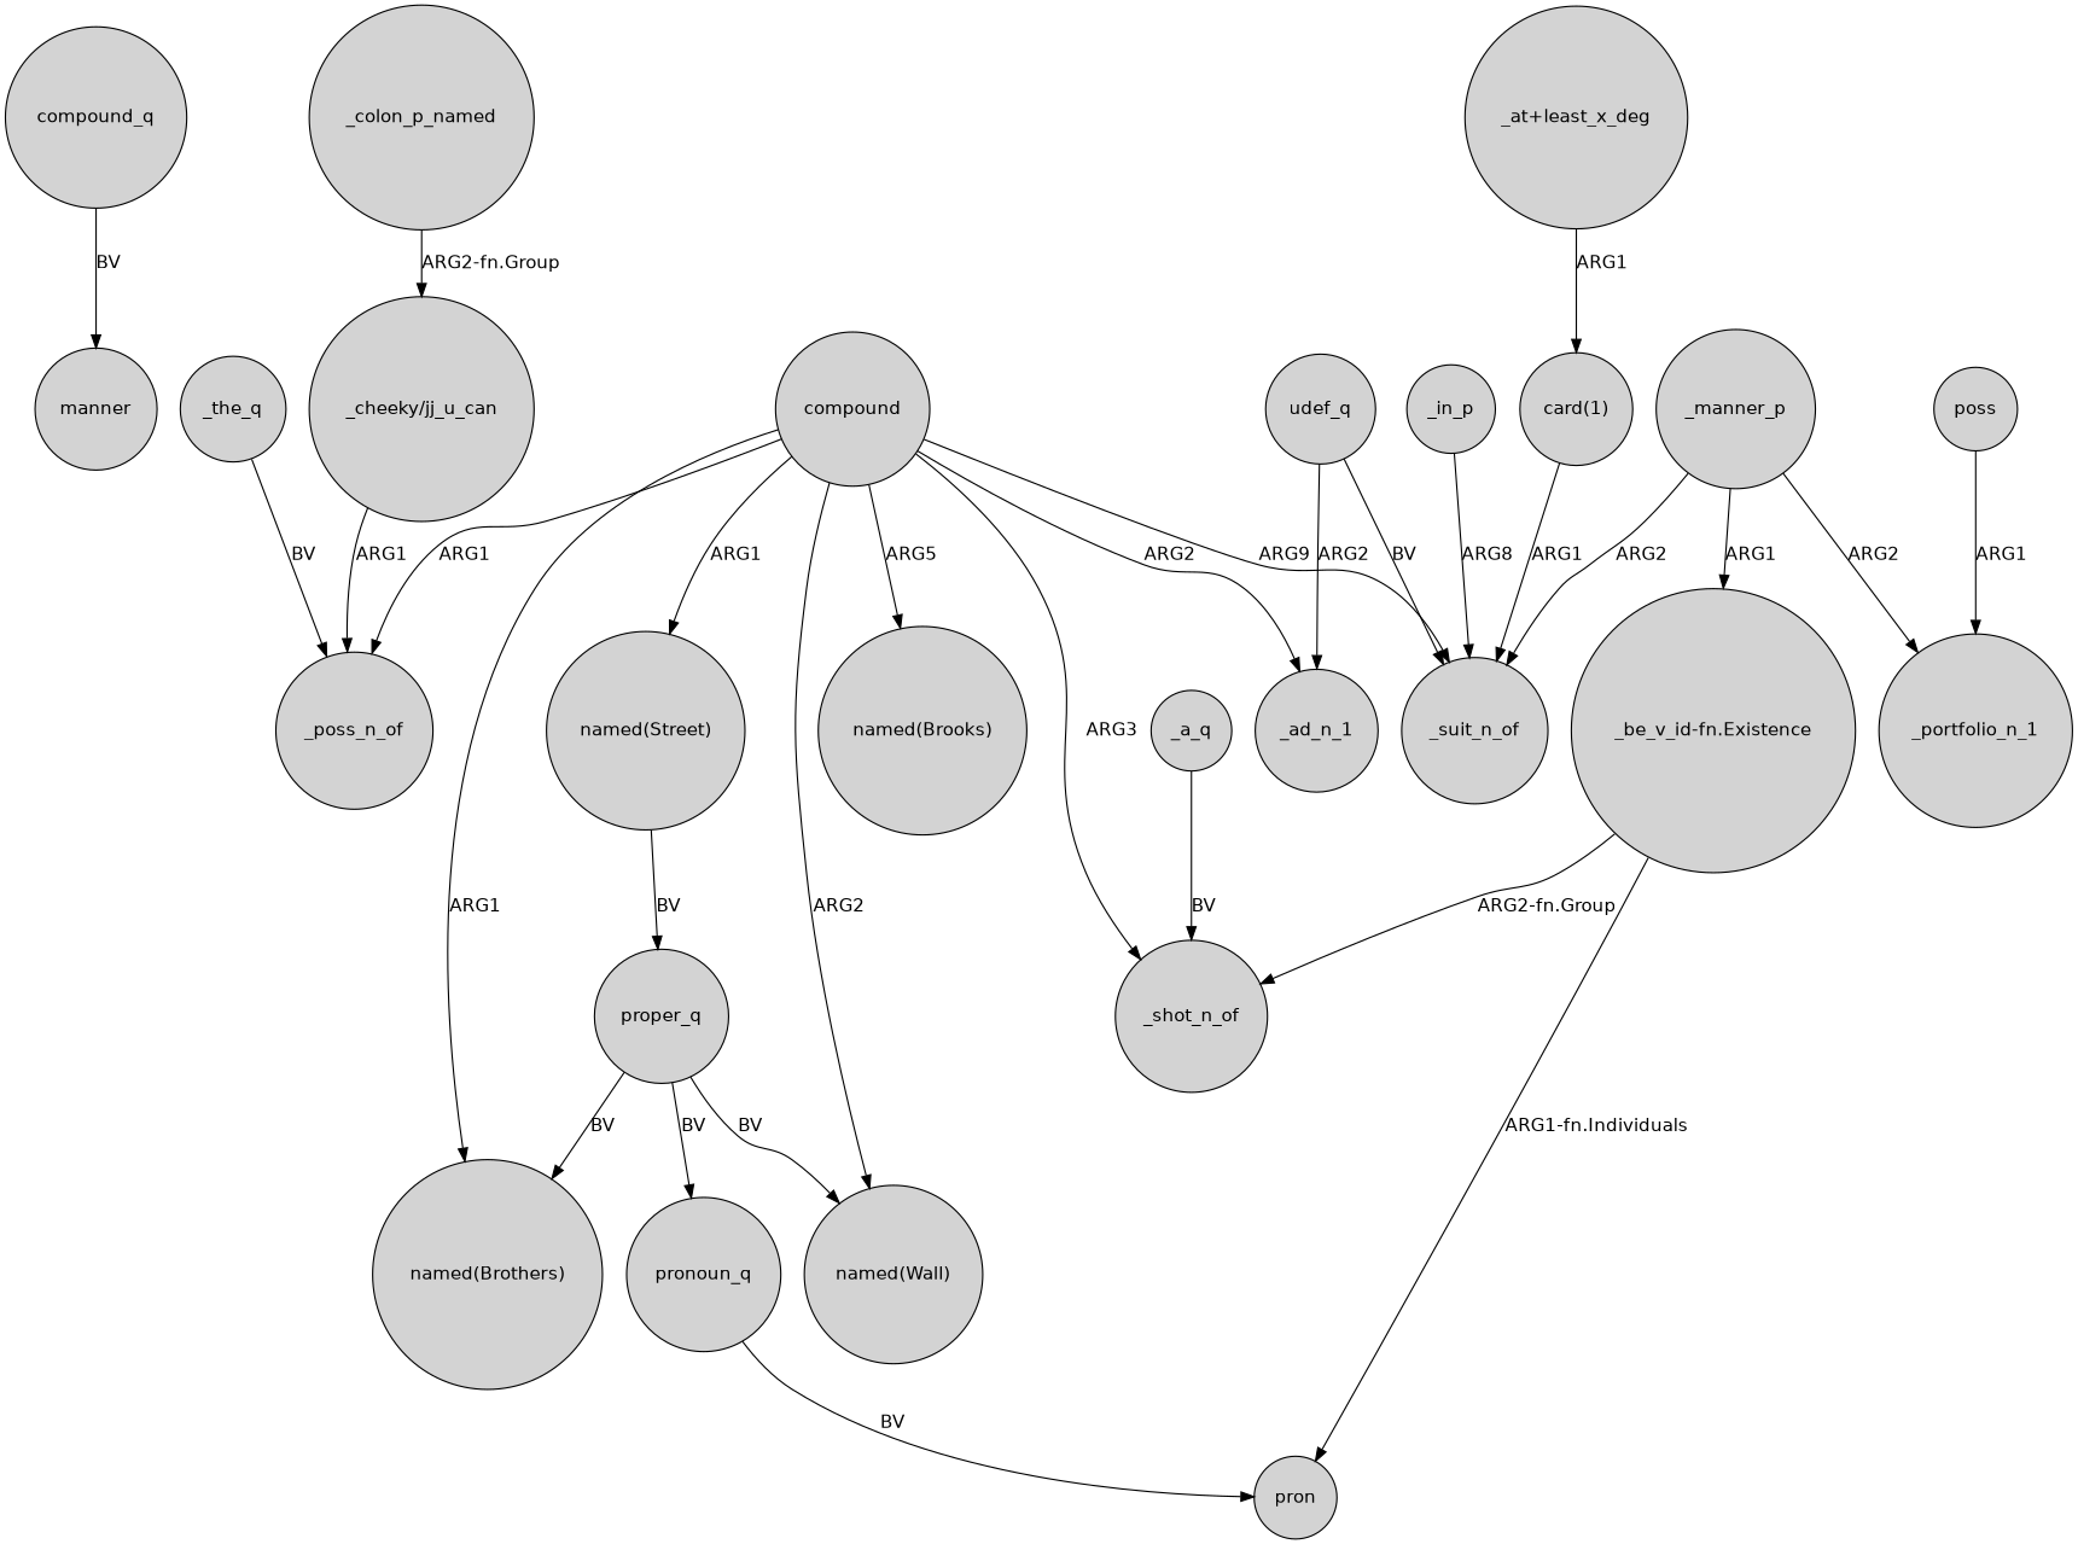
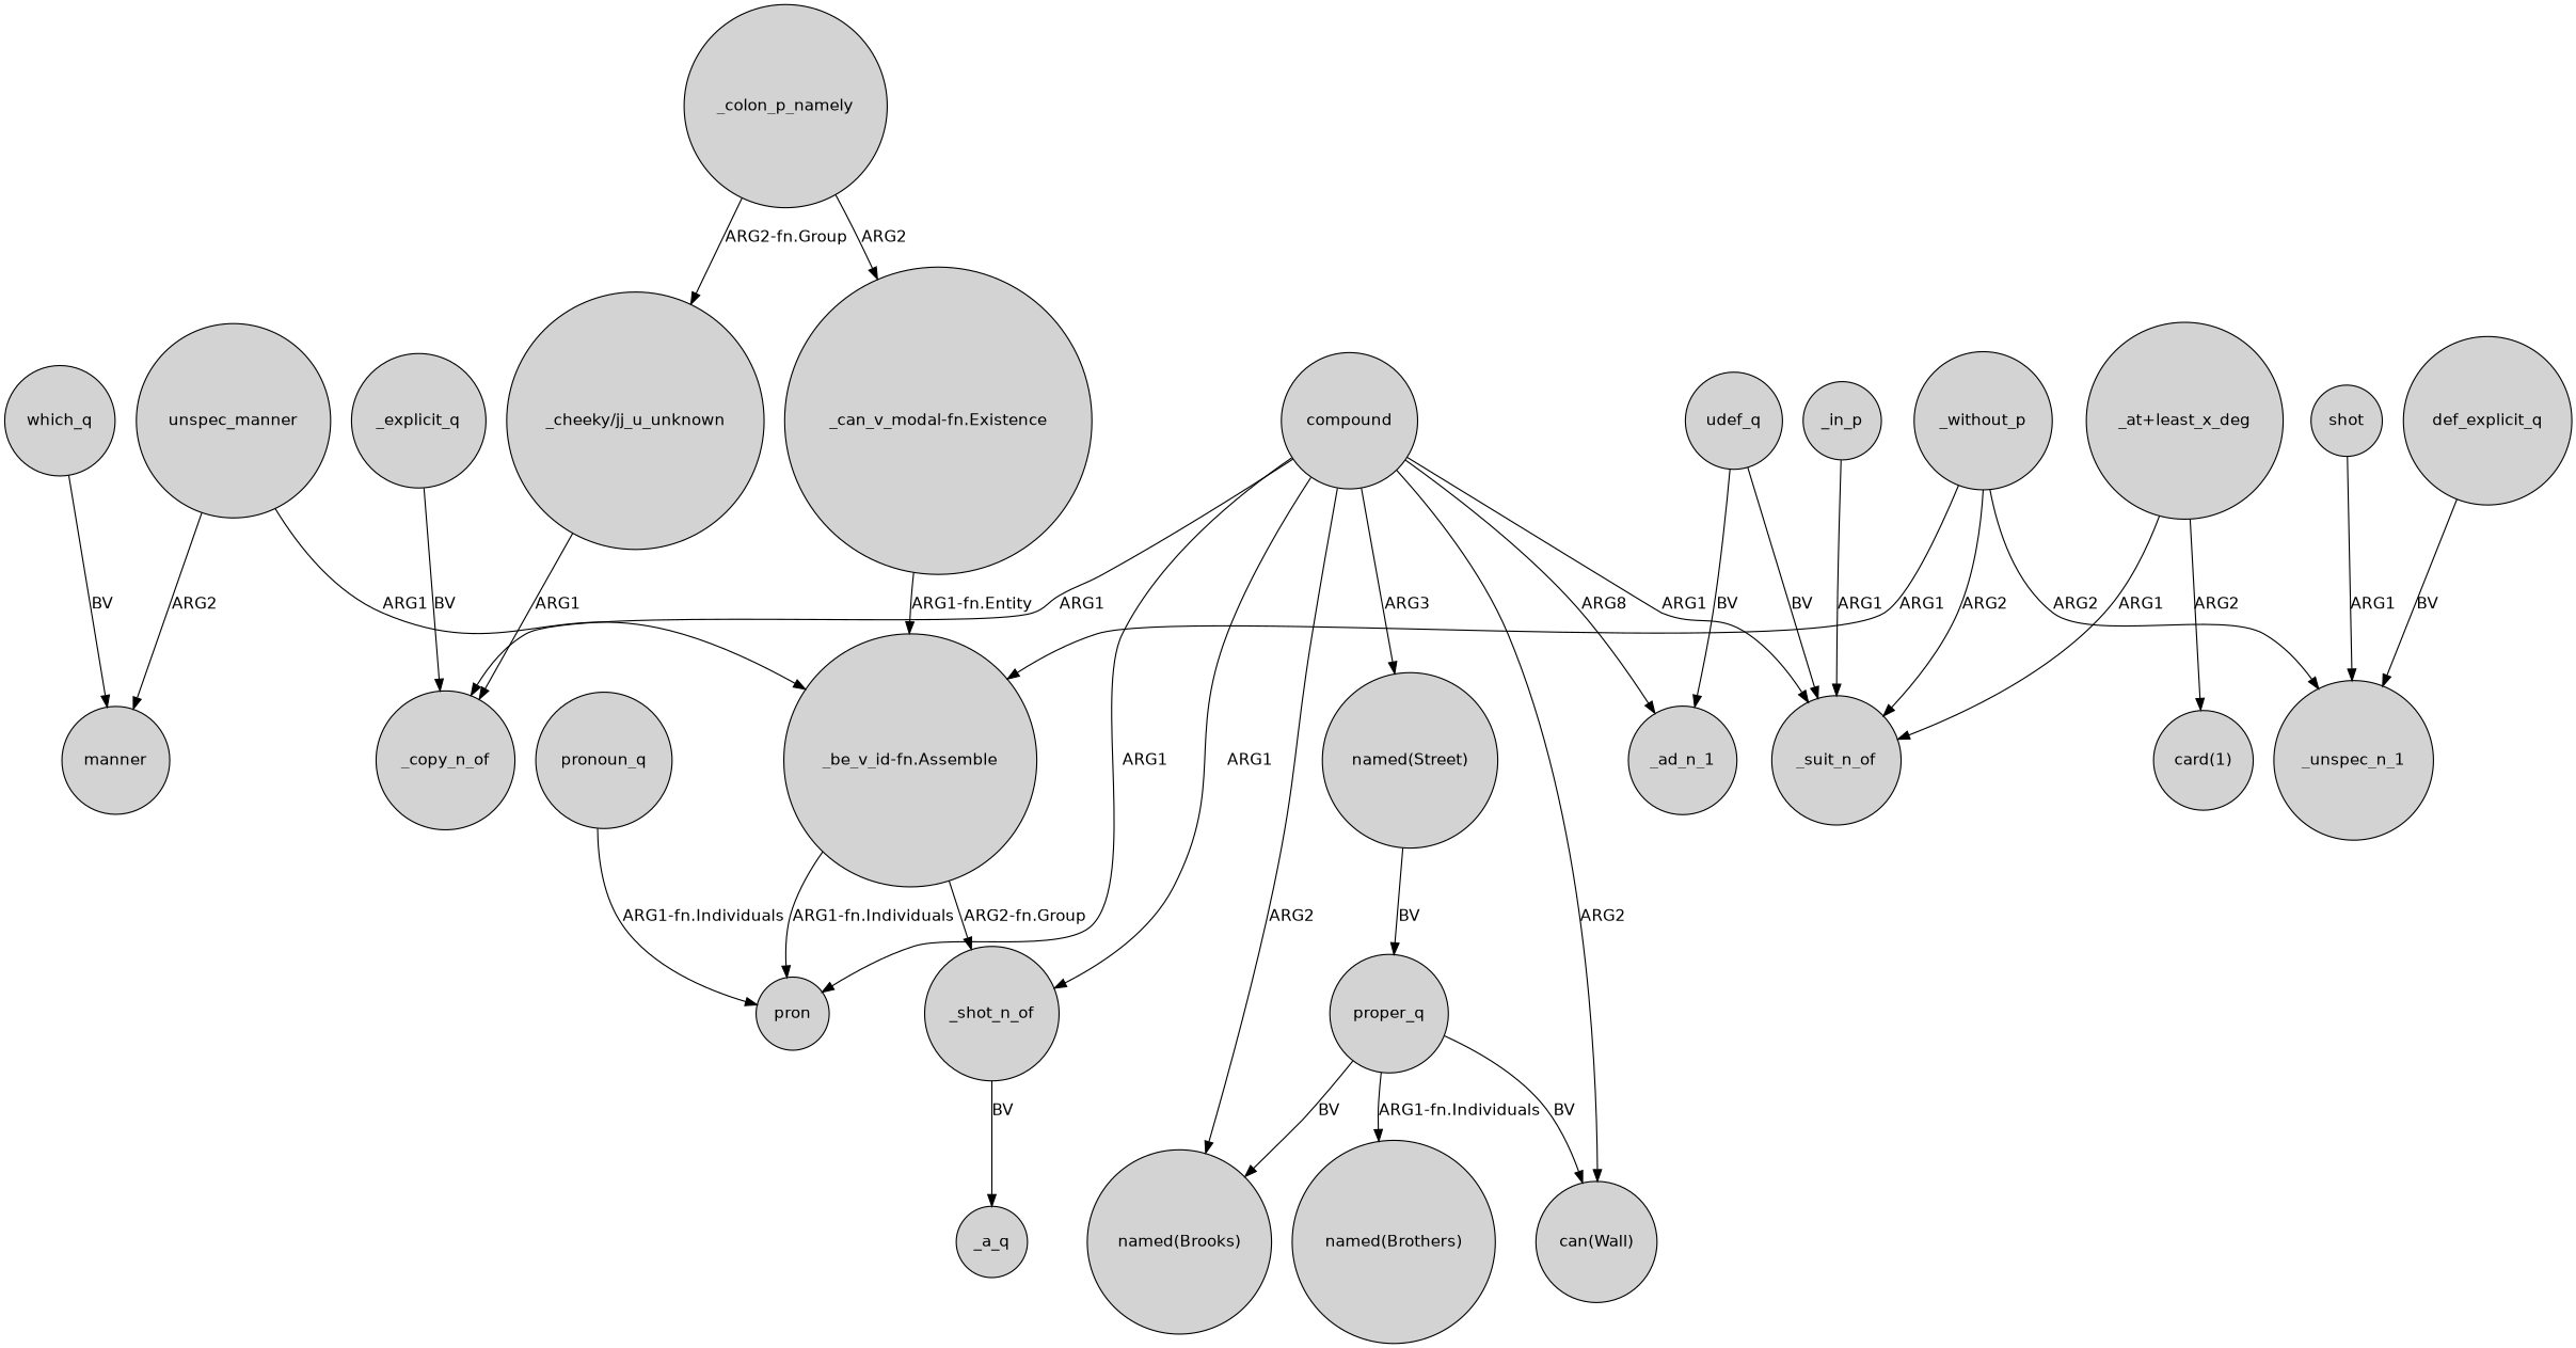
  digraph {
    fontname="DejaVu Sans"
    node [fontname="DejaVu Sans" shape=circle style=filled]
    edge [fontname="DejaVu Sans"]
+   unspec_manner
    manner
-   "_be_v_id-fn.Assemble" [label="_be_v_id-fn.Existence"]
+   "_be_v_id-fn.Assemble"
    _shot_n_of
    pron
-   _colon_p_namely [label=_colon_p_named]
-   "_cheeky/jj_u_unknown" [label="_cheeky/jj_u_can"]
-   _copy_n_of [label=_poss_n_of]
+   _colon_p_namely
+   "_cheeky/jj_u_unknown"
+   "_can_v_modal-fn.Existence"
+   _copy_n_of
    compound
    "named(Brooks)"
    _suit_n_of
-   "named(Wall)"
+   "named(Wall)" [label="can(Wall)"]
    _ad_n_1
    "named(Street)"
    "named(Brothers)"
    proper_q
    _in_p
-   _without_p [label=_manner_p]
-   _portfolio_n_1
+   _without_p
+   _portfolio_n_1 [label=_unspec_n_1]
    pronoun_q
-   poss
+   poss [label=shot]
    "_at+least_x_deg"
    "card(1)"
-   _the_q
+   _the_q [label=_explicit_q]
+   def_explicit_q
    udef_q
-   which_q [label=compound_q]
+   which_q
    _a_q
+   unspec_manner -> manner [label=ARG2]
+   unspec_manner -> "_be_v_id-fn.Assemble" [label=ARG1]
    "_be_v_id-fn.Assemble" -> _shot_n_of [label="ARG2-fn.Group"]
    "_be_v_id-fn.Assemble" -> pron [label="ARG1-fn.Individuals"]
    _colon_p_namely -> "_cheeky/jj_u_unknown" [label="ARG2-fn.Group"]
+   _colon_p_namely -> "_can_v_modal-fn.Existence" [label=ARG2]
    "_cheeky/jj_u_unknown" -> _copy_n_of [label=ARG1]
-   compound -> _shot_n_of [label=ARG3]
+   "_can_v_modal-fn.Existence" -> "_be_v_id-fn.Assemble" [label="ARG1-fn.Entity"]
+   compound -> _shot_n_of [label=ARG1]
    compound -> _copy_n_of [label=ARG1]
-   compound -> "named(Brooks)" [label=ARG5]
-   compound -> _suit_n_of [label=ARG9]
+   compound -> "named(Brooks)" [label=ARG2]
+   compound -> _suit_n_of [label=ARG1]
    compound -> "named(Wall)" [label=ARG2]
-   compound -> _ad_n_1 [label=ARG2]
-   compound -> "named(Street)" [label=ARG1]
-   compound -> "named(Brothers)" [label=ARG1]
+   compound -> _ad_n_1 [label=ARG8]
+   compound -> "named(Street)" [label=ARG3]
+   compound -> pron [label=ARG1]
    "named(Street)" -> proper_q [label=BV]
-   proper_q -> pronoun_q [label=BV]
+   proper_q -> "named(Brooks)" [label=BV]
    proper_q -> "named(Wall)" [label=BV]
-   proper_q -> "named(Brothers)" [label=BV]
-   _in_p -> _suit_n_of [label=ARG8]
+   proper_q -> "named(Brothers)" [label="ARG1-fn.Individuals"]
+   _in_p -> _suit_n_of [label=ARG1]
    _without_p -> "_be_v_id-fn.Assemble" [label=ARG1]
    _without_p -> _suit_n_of [label=ARG2]
    _without_p -> _portfolio_n_1 [label=ARG2]
-   pronoun_q -> pron [label=BV]
+   pronoun_q -> pron [label="ARG1-fn.Individuals"]
    poss -> _portfolio_n_1 [label=ARG1]
-   "_at+least_x_deg" -> "card(1)" [label=ARG1]
-   "card(1)" -> _suit_n_of [label=ARG1]
+   "_at+least_x_deg" -> "card(1)" [label=ARG2]
+   "_at+least_x_deg" -> _suit_n_of [label=ARG1]
    _the_q -> _copy_n_of [label=BV]
+   def_explicit_q -> _portfolio_n_1 [label=BV]
    udef_q -> _suit_n_of [label=BV]
-   udef_q -> _ad_n_1 [label=ARG2]
+   udef_q -> _ad_n_1 [label=BV]
    which_q -> manner [label=BV]
-   _a_q -> _shot_n_of [label=BV]
+   _shot_n_of -> _a_q [label=BV]
  }
